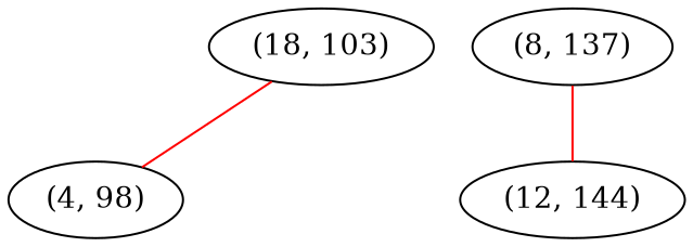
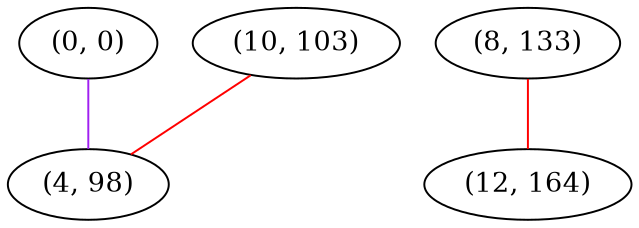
  graph {
    edge [color=red weight=1]
    n1 [label="(4, 98)"]
-   "(10, 103)" [label="(18, 103)"]
-   "(8, 137)"
-   "(12, 144)"
+   "(0, 0)"
+   "(10, 103)"
+   "(8, 137)" [label="(8, 133)"]
+   "(12, 144)" [label="(12, 164)"]
+   "(0, 0)" -- n1 [color=purple weight=4]
    "(10, 103)" -- n1
    "(8, 137)" -- "(12, 144)"
  }
